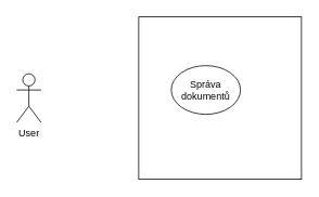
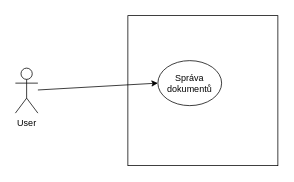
  <mxCell id="0" />
  <mxCell id="1" parent="0" />
  <mxCell id="2" value="" style="whiteSpace=wrap;html=1;aspect=fixed;" vertex="1" parent="1"><mxGeometry x="170" y="20" width="200" height="200" as="geometry" /></mxCell>
  <mxCell id="3" value="User" style="shape=umlActor;verticalLabelPosition=bottom;verticalAlign=top;html=1;outlineConnect=0;" vertex="1" parent="1"><mxGeometry x="20" y="90" width="30" height="60" as="geometry" /></mxCell>
  <mxCell id="4" value="Správa dokumentů" style="ellipse;whiteSpace=wrap;html=1;" vertex="1" parent="1"><mxGeometry x="210" y="80" width="85" height="60" as="geometry" /></mxCell>
+ <mxCell id="5" value="" style="endArrow=classic;html=1;rounded=0;entryX=0;entryY=0.5;entryDx=0;entryDy=0;" edge="1" parent="1" source="3" target="4"><mxGeometry width="50" height="50" relative="1" as="geometry"><mxPoint x="310" y="210" as="sourcePoint" /><mxPoint x="360" y="160" as="targetPoint" /></mxGeometry></mxCell>
